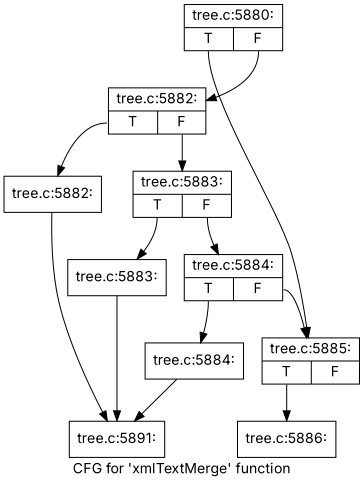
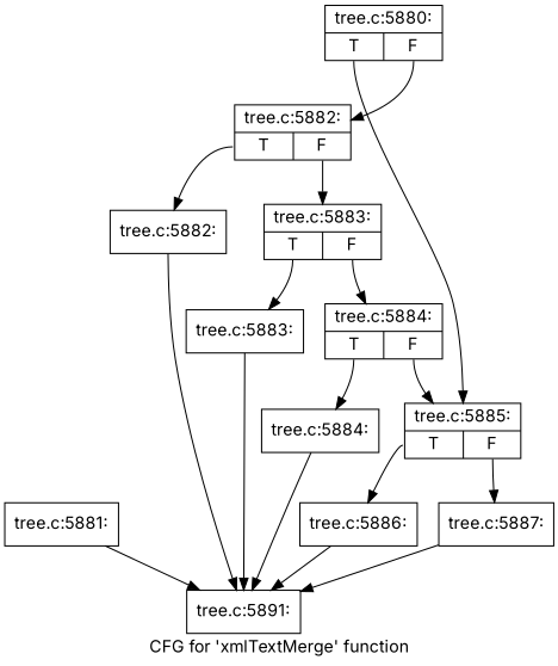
  digraph {
    fontname=Inter
    label="CFG for 'xmlTextMerge' function"
    node [fontname=Inter shape=record]
    edge [fontname=Inter]
    n1 [label="{tree.c:5880:|{<s0>T|<s1>F}}"]
    n2 [label="{tree.c:5882:|{<s0>T|<s1>F}}"]
    n3 [label="{tree.c:5885:|{<s0>T|<s1>F}}"]
+   n4 [label="{tree.c:5881:}"]
    n5 [label="{tree.c:5891:}"]
    n6 [label="{tree.c:5882:}"]
    n7 [label="{tree.c:5883:|{<s0>T|<s1>F}}"]
    n8 [label="{tree.c:5883:}"]
    n9 [label="{tree.c:5884:|{<s0>T|<s1>F}}"]
    n10 [label="{tree.c:5884:}"]
    n11 [label="{tree.c:5886:}"]
+   n12 [label="{tree.c:5887:}"]
    n1 -> n2 [tailport=s1]
    n1 -> n3 [tailport=s0]
    n2 -> n6 [tailport=s0]
    n2 -> n7 [tailport=s1]
    n3 -> n11 [tailport=s0]
+   n3 -> n12 [tailport=s1]
+   n4 -> n5
    n6 -> n5
    n7 -> n8 [tailport=s0]
    n7 -> n9 [tailport=s1]
    n8 -> n5
    n9 -> n3 [tailport=s1]
    n9 -> n10 [tailport=s0]
    n10 -> n5
+   n11 -> n5
+   n12 -> n5
  }
